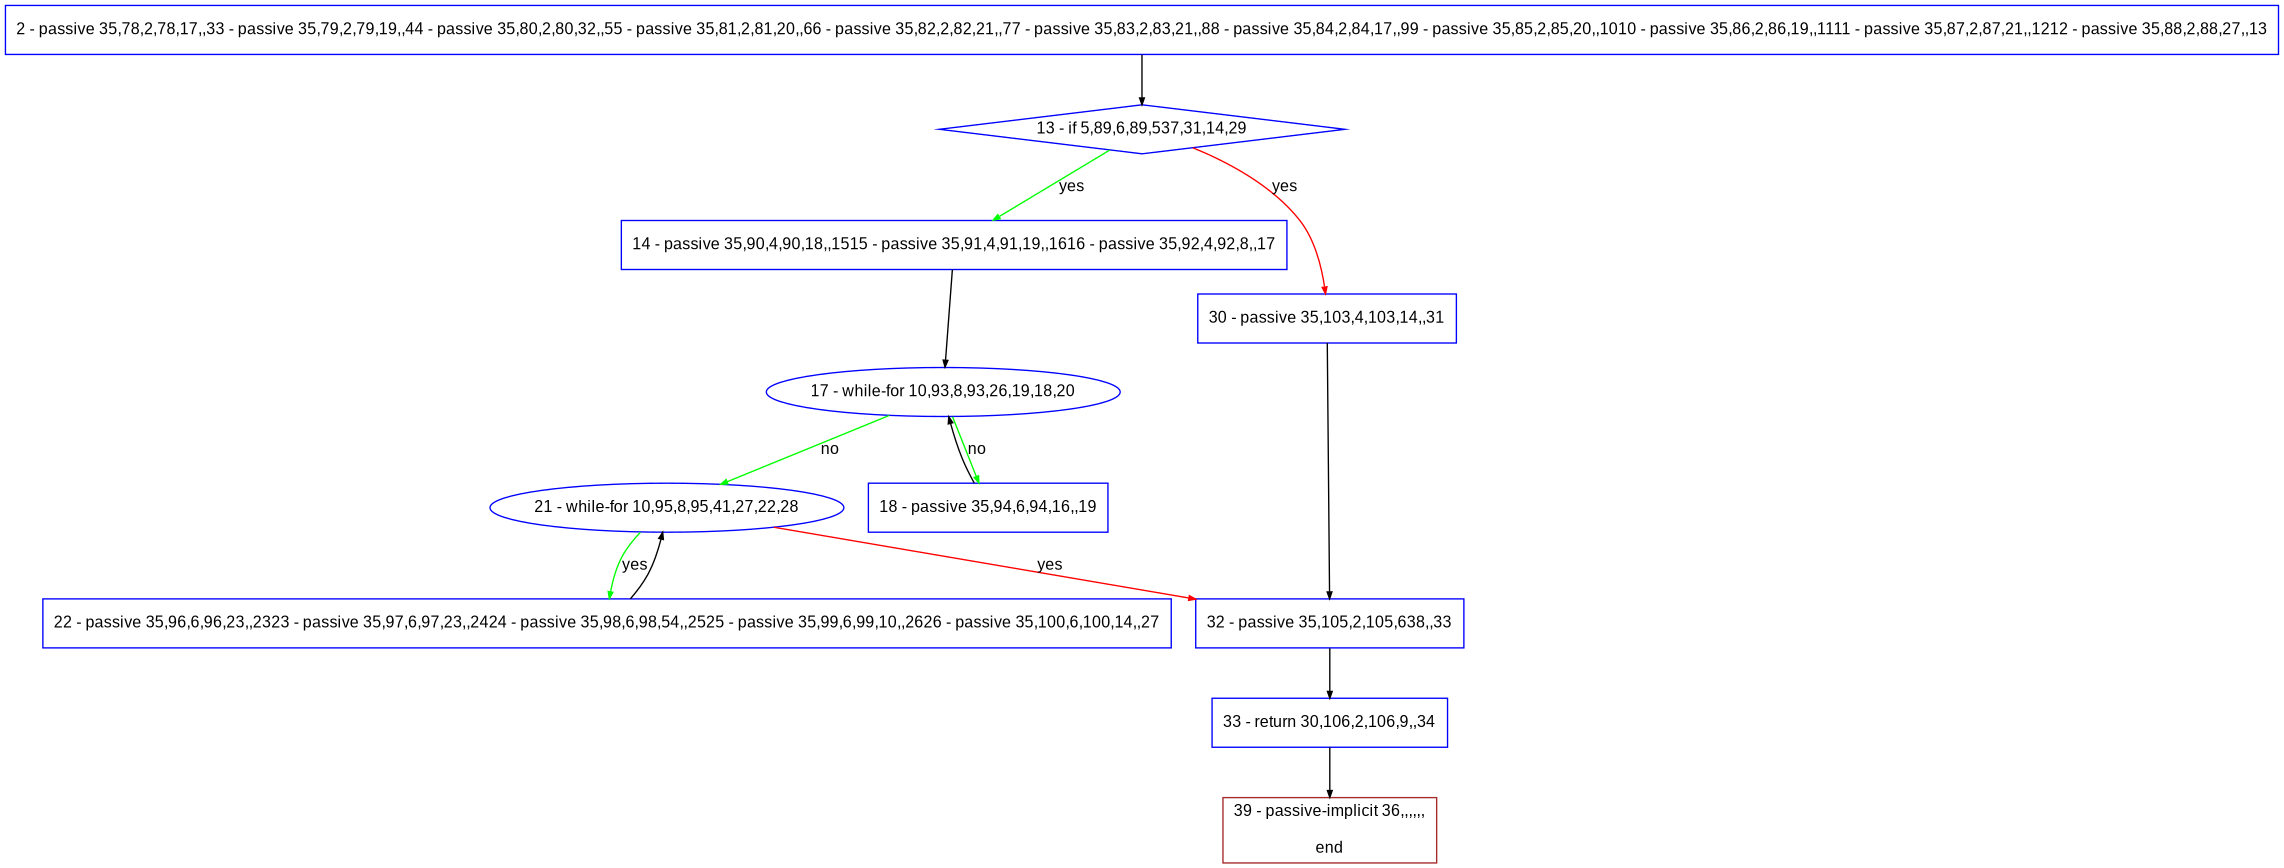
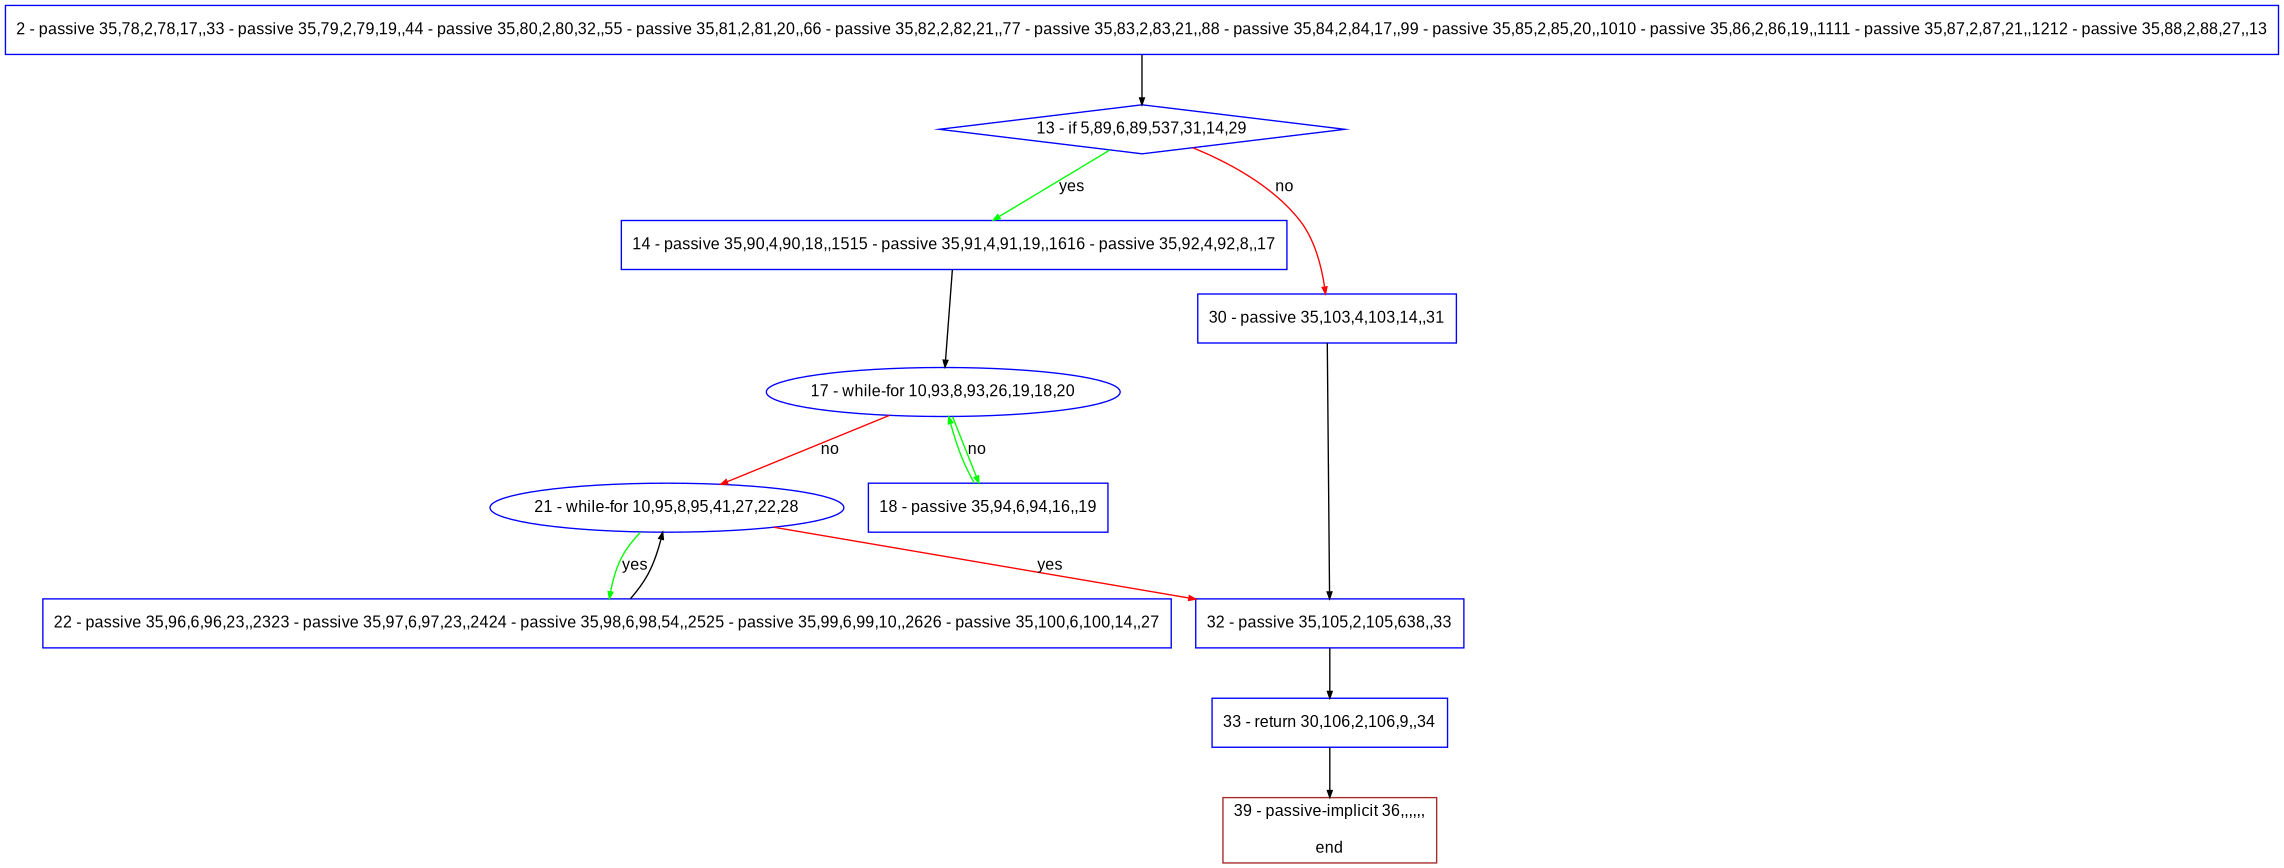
  digraph {
    bgcolor=white
    compound=true
    fillcolor="#FFFFCC"
    fontname=Arial
    fontsize=12
    pack=true
    packmode=clust
    style="rounded,filled"
    node [color="#0000ff" compound=true fillcolor="#ffffff" fixedsize=false fontname=Arial fontsize=12 node_initialized=no shape=box style=filled]
    edge [arrowhead=normal arrowsize=0.5 arrowtail=none color="#000000" compound=true dir=forward fontcolor=black fontname=Arial fontsize=12]
    n1 [label="2 - passive 35,78,2,78,17,,33 - passive 35,79,2,79,19,,44 - passive 35,80,2,80,32,,55 - passive 35,81,2,81,20,,66 - passive 35,82,2,82,21,,77 - passive 35,83,2,83,21,,88 - passive 35,84,2,84,17,,99 - passive 35,85,2,85,20,,1010 - passive 35,86,2,86,19,,1111 - passive 35,87,2,87,21,,1212 - passive 35,88,2,88,27,,13"]
    n2 [label="13 - if 5,89,6,89,537,31,14,29" shape=diamond]
    n3 [label="14 - passive 35,90,4,90,18,,1515 - passive 35,91,4,91,19,,1616 - passive 35,92,4,92,8,,17"]
    n4 [label="30 - passive 35,103,4,103,14,,31"]
    n5 [label="17 - while-for 10,93,8,93,26,19,18,20" shape=oval]
    n6 [label="32 - passive 35,105,2,105,638,,33"]
    n7 [label="18 - passive 35,94,6,94,16,,19"]
    n8 [label="21 - while-for 10,95,8,95,41,27,22,28" shape=oval]
    n9 [label="33 - return 30,106,2,106,9,,34"]
    n10 [label="22 - passive 35,96,6,96,23,,2323 - passive 35,97,6,97,23,,2424 - passive 35,98,6,98,54,,2525 - passive 35,99,6,99,10,,2626 - passive 35,100,6,100,14,,27"]
    n11 [color="#a52a2a" label="39 - passive-implicit 36,,,,,,\n\nend"]
    n1 -> n2
    n2 -> n3 [color="#00ff00" label=yes]
-   n2 -> n4 [color="#ff0000" label=yes]
+   n2 -> n4 [color="#ff0000" label=no]
    n3 -> n5
    n4 -> n6
    n5 -> n7 [color="#00ff00" label=no]
-   n5 -> n8 [color="#00ff00" label=no]
+   n5 -> n8 [color="#ff0000" label=no]
    n6 -> n9
-   n7 -> n5
+   n7 -> n5 [color="#00ff00"]
    n8 -> n6 [color="#ff0000" label=yes]
    n8 -> n10 [color="#00ff00" label=yes]
    n9 -> n11
    n10 -> n8
  }
